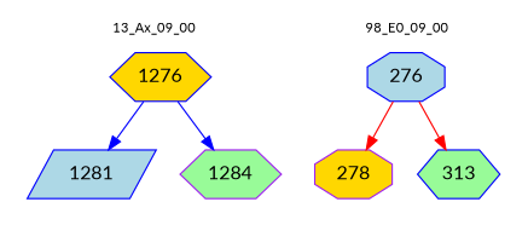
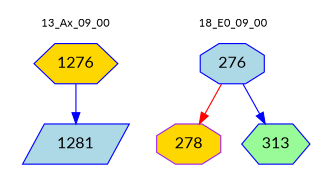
  digraph {
    fontname=Lato
    node [color=blue fillcolor=gold fontname=Lato shape=hexagon style=filled]
    edge [color=blue fontname=Lato]
    n1 [label=1276]
    n2 [fillcolor=lightblue label=1281 shape=parallelogram]
-   n3 [color=purple fillcolor=palegreen label=1284]
    n4 [fillcolor=lightblue label=276 shape=octagon]
    n5 [color=purple label=278 shape=octagon]
    n6 [fillcolor=palegreen label=313]
    subgraph cluster_1 {
      color=white
      fontsize=10
      label="13_Ax_09_00"
      n1
      n2
-     n3
    }
    subgraph cluster_2 {
      color=white
      fontsize=10
-     label="98_E0_09_00"
+     label="18_E0_09_00"
      n4
      n5
      n6
    }
    n1 -> n2
-   n1 -> n3
    n4 -> n5 [color=red]
-   n4 -> n6 [color=red]
+   n4 -> n6
  }
